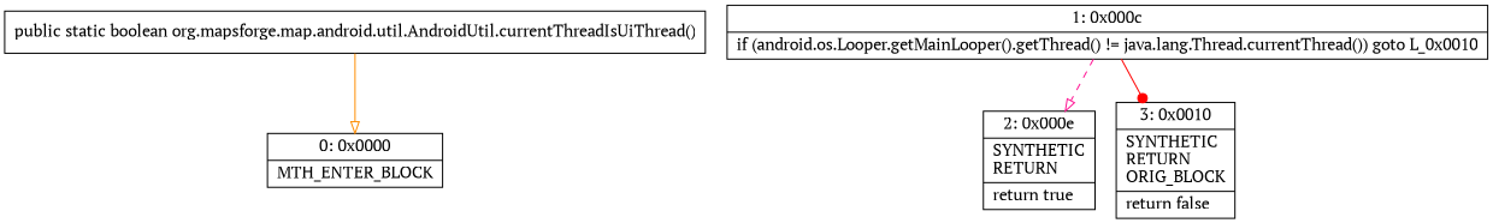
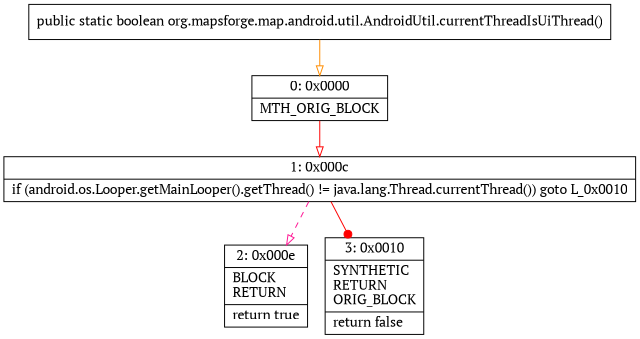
  digraph {
    fontname="PT Serif"
    node [fontname="PT Serif" shape=record]
    edge [arrowhead=onormal color=red fontname="PT Serif"]
-   n1 [label="{0\:\ 0x0000|MTH_ENTER_BLOCK\l}"]
+   n1 [label="{0\:\ 0x0000|MTH_ORIG_BLOCK\l}"]
    n2 [label="{1\:\ 0x000c|if (android.os.Looper.getMainLooper().getThread() != java.lang.Thread.currentThread()) goto L_0x0010\l}"]
-   n3 [label="{2\:\ 0x000e|SYNTHETIC\lRETURN\l|return true\l}"]
+   n3 [label="{2\:\ 0x000e|BLOCK\lRETURN\l|return true\l}"]
    n4 [label="{3\:\ 0x0010|SYNTHETIC\lRETURN\lORIG_BLOCK\l|return false\l}"]
    n5 [label="{public static boolean org.mapsforge.map.android.util.AndroidUtil.currentThreadIsUiThread() }"]
+   n1 -> n2
    n2 -> n3 [color=deeppink style=dashed]
    n2 -> n4 [arrowhead=dot]
    n5 -> n1 [color=darkorange]
  }
